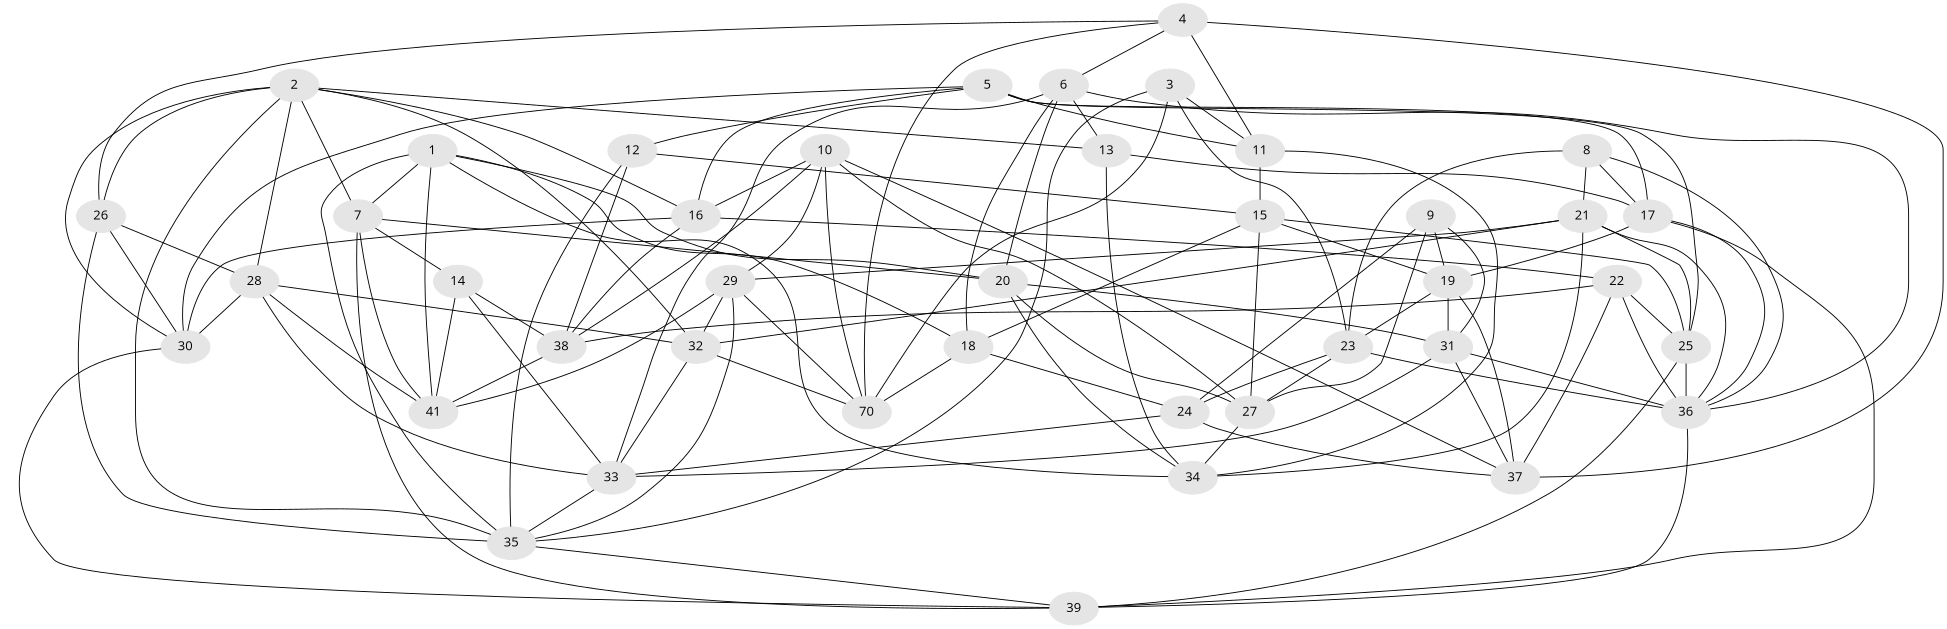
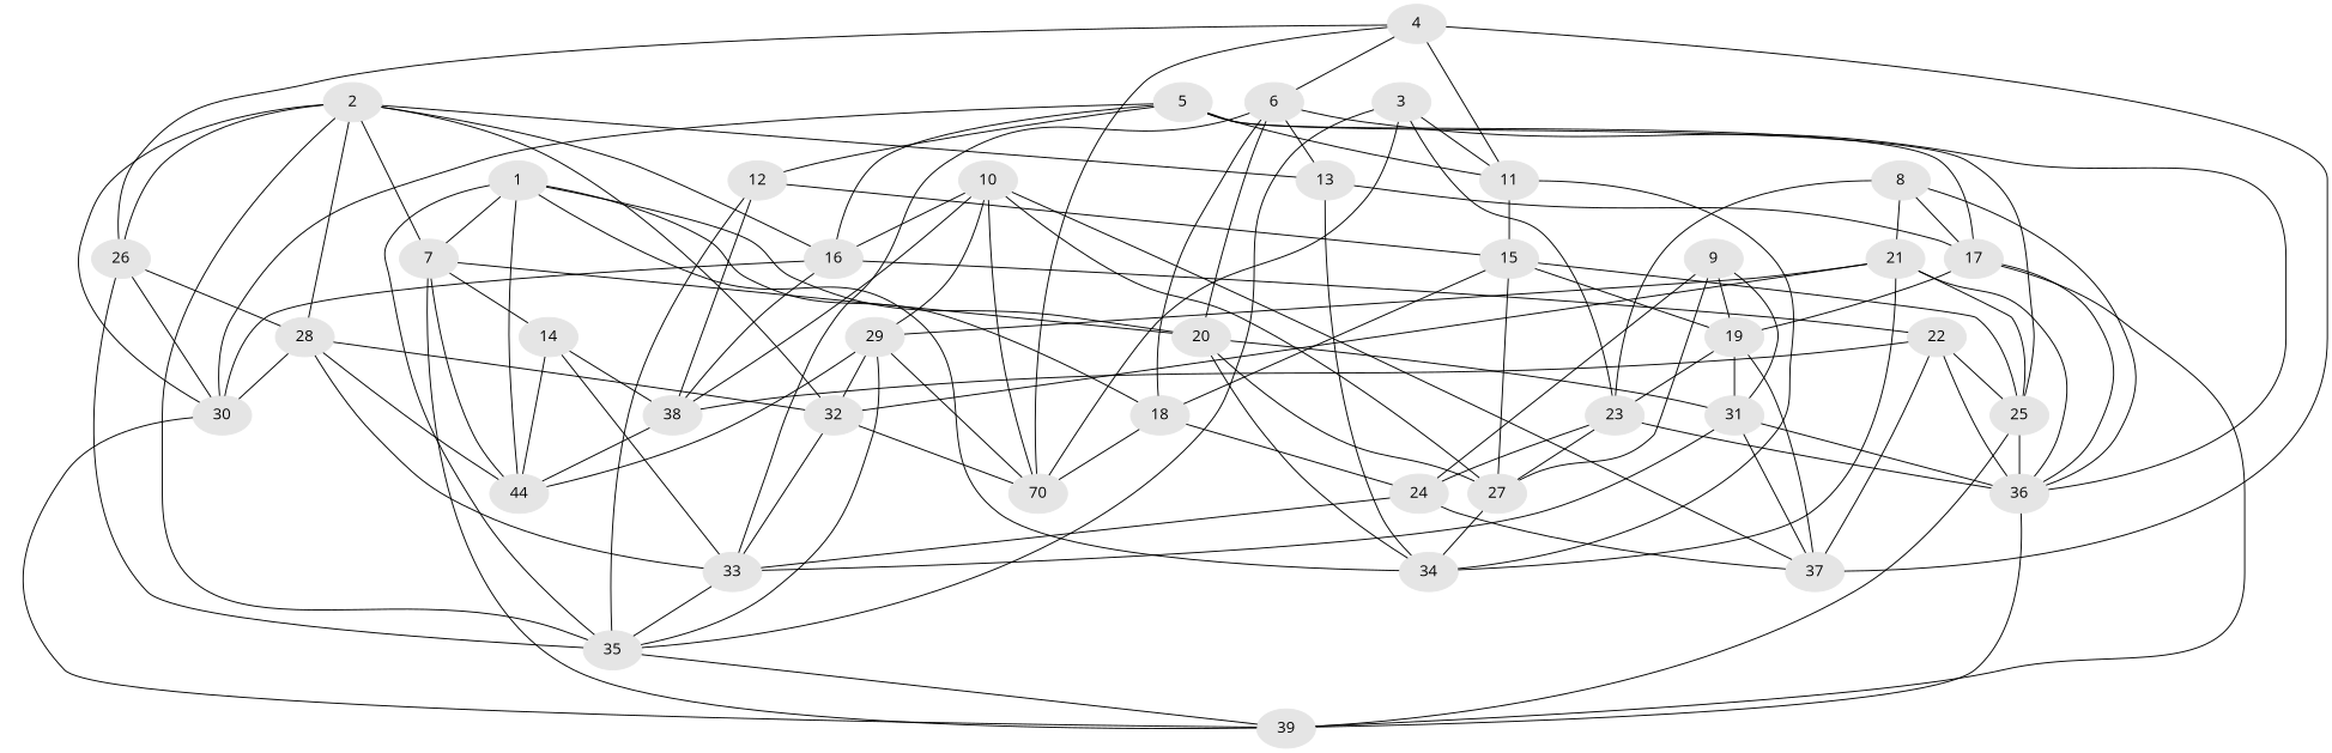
  graph {
    fontname="Open Sans"
    node [color=gray90 fontname="Open Sans" style=filled]
    edge [fontname="Open Sans" weight=1.0]
    1
    7
    18
    20
    34
    35
-   41
+   41 [label=44]
    14
    39
    n10 [label=70]
    24
    27
    31
    2
    13
    16
    26
    28
    30
    32
    17
    38
    22
    33
    3
    11
    23
    15
    36
    4
    6
    37
    5
    12
    25
    19
    8
    21
    29
    9
    10
    1 -- 7
    1 -- 18
    1 -- 20
    1 -- 34
    1 -- 35
    1 -- 41
    7 -- 20
    7 -- 41
    7 -- 14
    7 -- 39
    18 -- n10
    18 -- 24 [weight=2.0]
    20 -- 34
    20 -- 27
    20 -- 31
    35 -- 39
    14 -- 41
    14 -- 38
    14 -- 33
    24 -- 33
    24 -- 37
    27 -- 34
    31 -- 33
    31 -- 36
    31 -- 37
    2 -- 7
    2 -- 35
    2 -- 13
    2 -- 16
    2 -- 26
    2 -- 28
    2 -- 30
    2 -- 32
    13 -- 34
    13 -- 17
    16 -- 30
    16 -- 38
    16 -- 22
    26 -- 35 [weight=2.0]
    26 -- 28
    26 -- 30
    28 -- 41
    28 -- 30
    28 -- 32
    28 -- 33
    30 -- 39
    32 -- n10
    32 -- 33
    17 -- 39
    17 -- 36
    17 -- 19
    38 -- 41
    22 -- 38
    22 -- 36 [weight=2.0]
    22 -- 37
    22 -- 25
    33 -- 35
    3 -- 35
    3 -- n10
    3 -- 11
    3 -- 23
    11 -- 34
    11 -- 15
    23 -- 24
    23 -- 27
    23 -- 36
    15 -- 18
    15 -- 27
    15 -- 25
    15 -- 19
    36 -- 39
    4 -- n10
    4 -- 26
    4 -- 11 [weight=2.0]
    4 -- 6
    4 -- 37
    6 -- 18
    6 -- 20
    6 -- 13
    6 -- 33
    6 -- 36
    5 -- 16
    5 -- 30
    5 -- 17
    5 -- 11
    5 -- 12
    5 -- 25
    12 -- 35
    12 -- 38
    12 -- 15
    25 -- 39
    25 -- 36
    19 -- 31
    19 -- 23
    19 -- 37
    8 -- 17
    8 -- 23
    8 -- 36
    8 -- 21
    21 -- 34
    21 -- 32
    21 -- 36
    21 -- 25
    21 -- 29
    29 -- 35
    29 -- 41
    29 -- n10
    29 -- 32
    9 -- 24
    9 -- 27
    9 -- 31
    9 -- 19
    10 -- n10
    10 -- 27
    10 -- 16
    10 -- 38
    10 -- 37
    10 -- 29
  }
